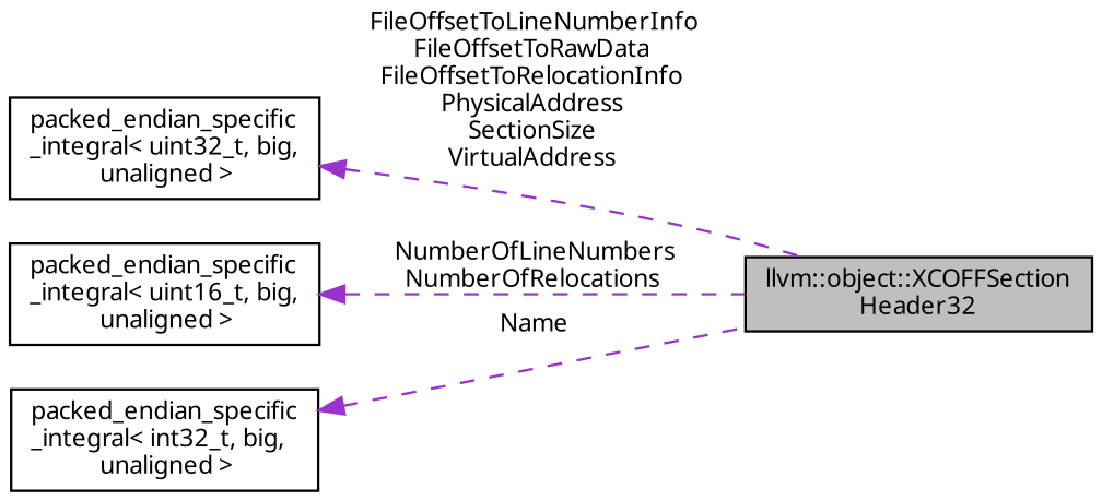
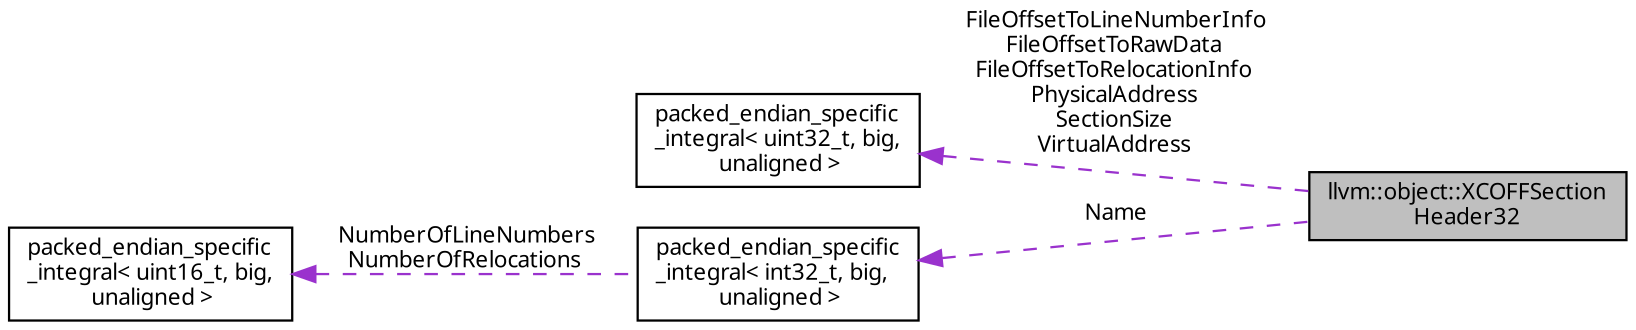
  digraph {
    fontname="Noto Sans"
    rankdir=LR
    node [color=black fontname="Noto Sans" fontsize=10 shape=box]
    edge [color=darkorchid3 dir=back fontname="Noto Sans" fontsize=10 labelfontname=Helvetica labelfontsize=10 style=dashed]
    n1 [fillcolor=grey75 fontcolor=black height=0.2 label="llvm::object::XCOFFSection\lHeader32" style=filled width=0.4]
    n2 [height=0.2 label="packed_endian_specific\l_integral\< uint32_t, big,\l unaligned \>" width=0.4]
    n3 [height=0.2 label="packed_endian_specific\l_integral\< uint16_t, big,\l unaligned \>" width=0.4]
    n4 [height=0.2 label="packed_endian_specific\l_integral\< int32_t, big,\l unaligned \>" width=0.4]
    n2 -> n1 [label=" FileOffsetToLineNumberInfo\nFileOffsetToRawData\nFileOffsetToRelocationInfo\nPhysicalAddress\nSectionSize\nVirtualAddress"]
-   n3 -> n1 [label=" NumberOfLineNumbers\nNumberOfRelocations"]
+   n3 -> n4 [label=" NumberOfLineNumbers\nNumberOfRelocations"]
    n4 -> n1 [label=" Name"]
  }
